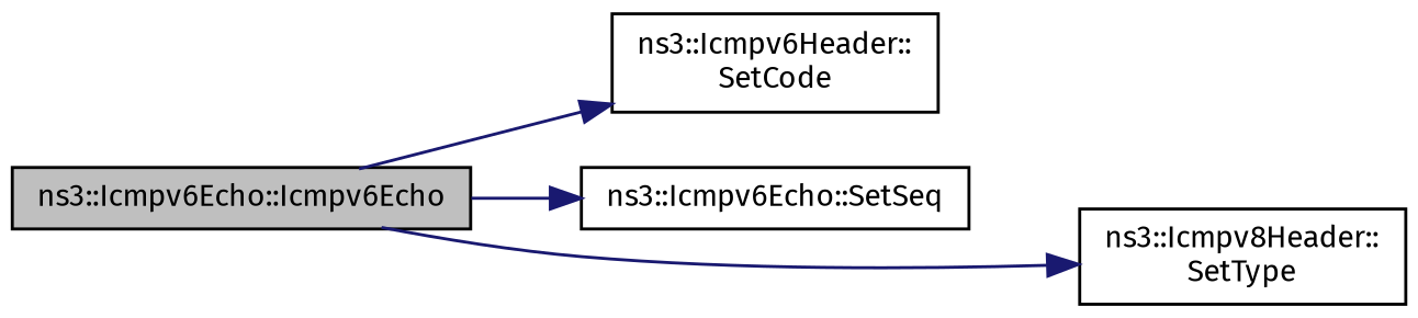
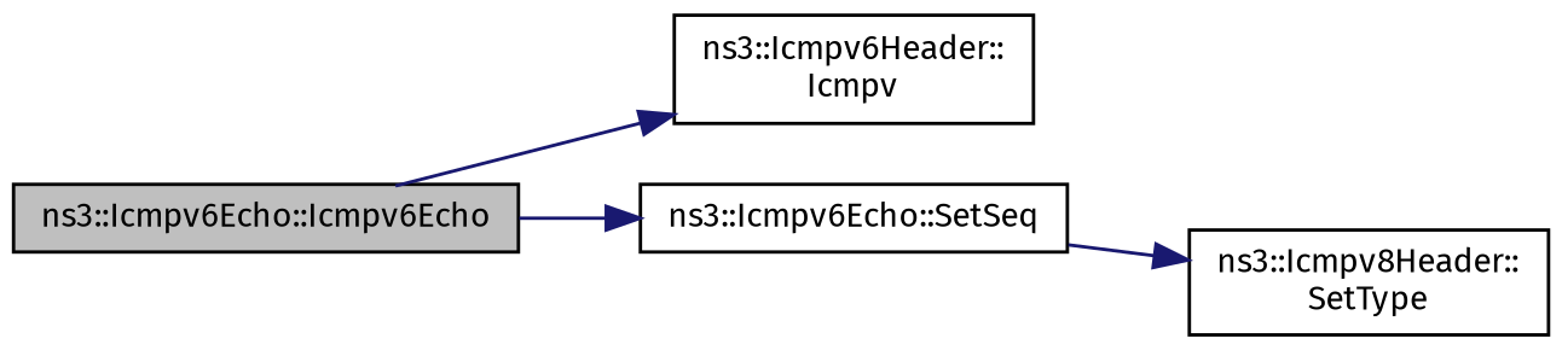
  digraph {
    fontname="Fira Sans"
    rankdir=LR
    node [color=black fillcolor=white fontname="Fira Sans" fontsize=10 shape=record style=filled]
    edge [color=midnightblue fontname="Fira Sans" fontsize=10 labelfontname=Helvetica labelfontsize=10 style=solid]
    n1 [fillcolor=grey75 fontcolor=black height=0.2 label="ns3::Icmpv6Echo::Icmpv6Echo" width=0.4]
-   n2 [height=0.2 label="ns3::Icmpv6Header::\lSetCode" width=0.4]
+   n2 [height=0.2 label="ns3::Icmpv6Header::\lIcmpv" width=0.4]
    n3 [height=0.2 label="ns3::Icmpv6Echo::SetSeq" width=0.4]
    n4 [height=0.2 label="ns3::Icmpv8Header::\lSetType" width=0.4]
    n1 -> n2
    n1 -> n3
-   n1 -> n4
+   n3 -> n4
  }
